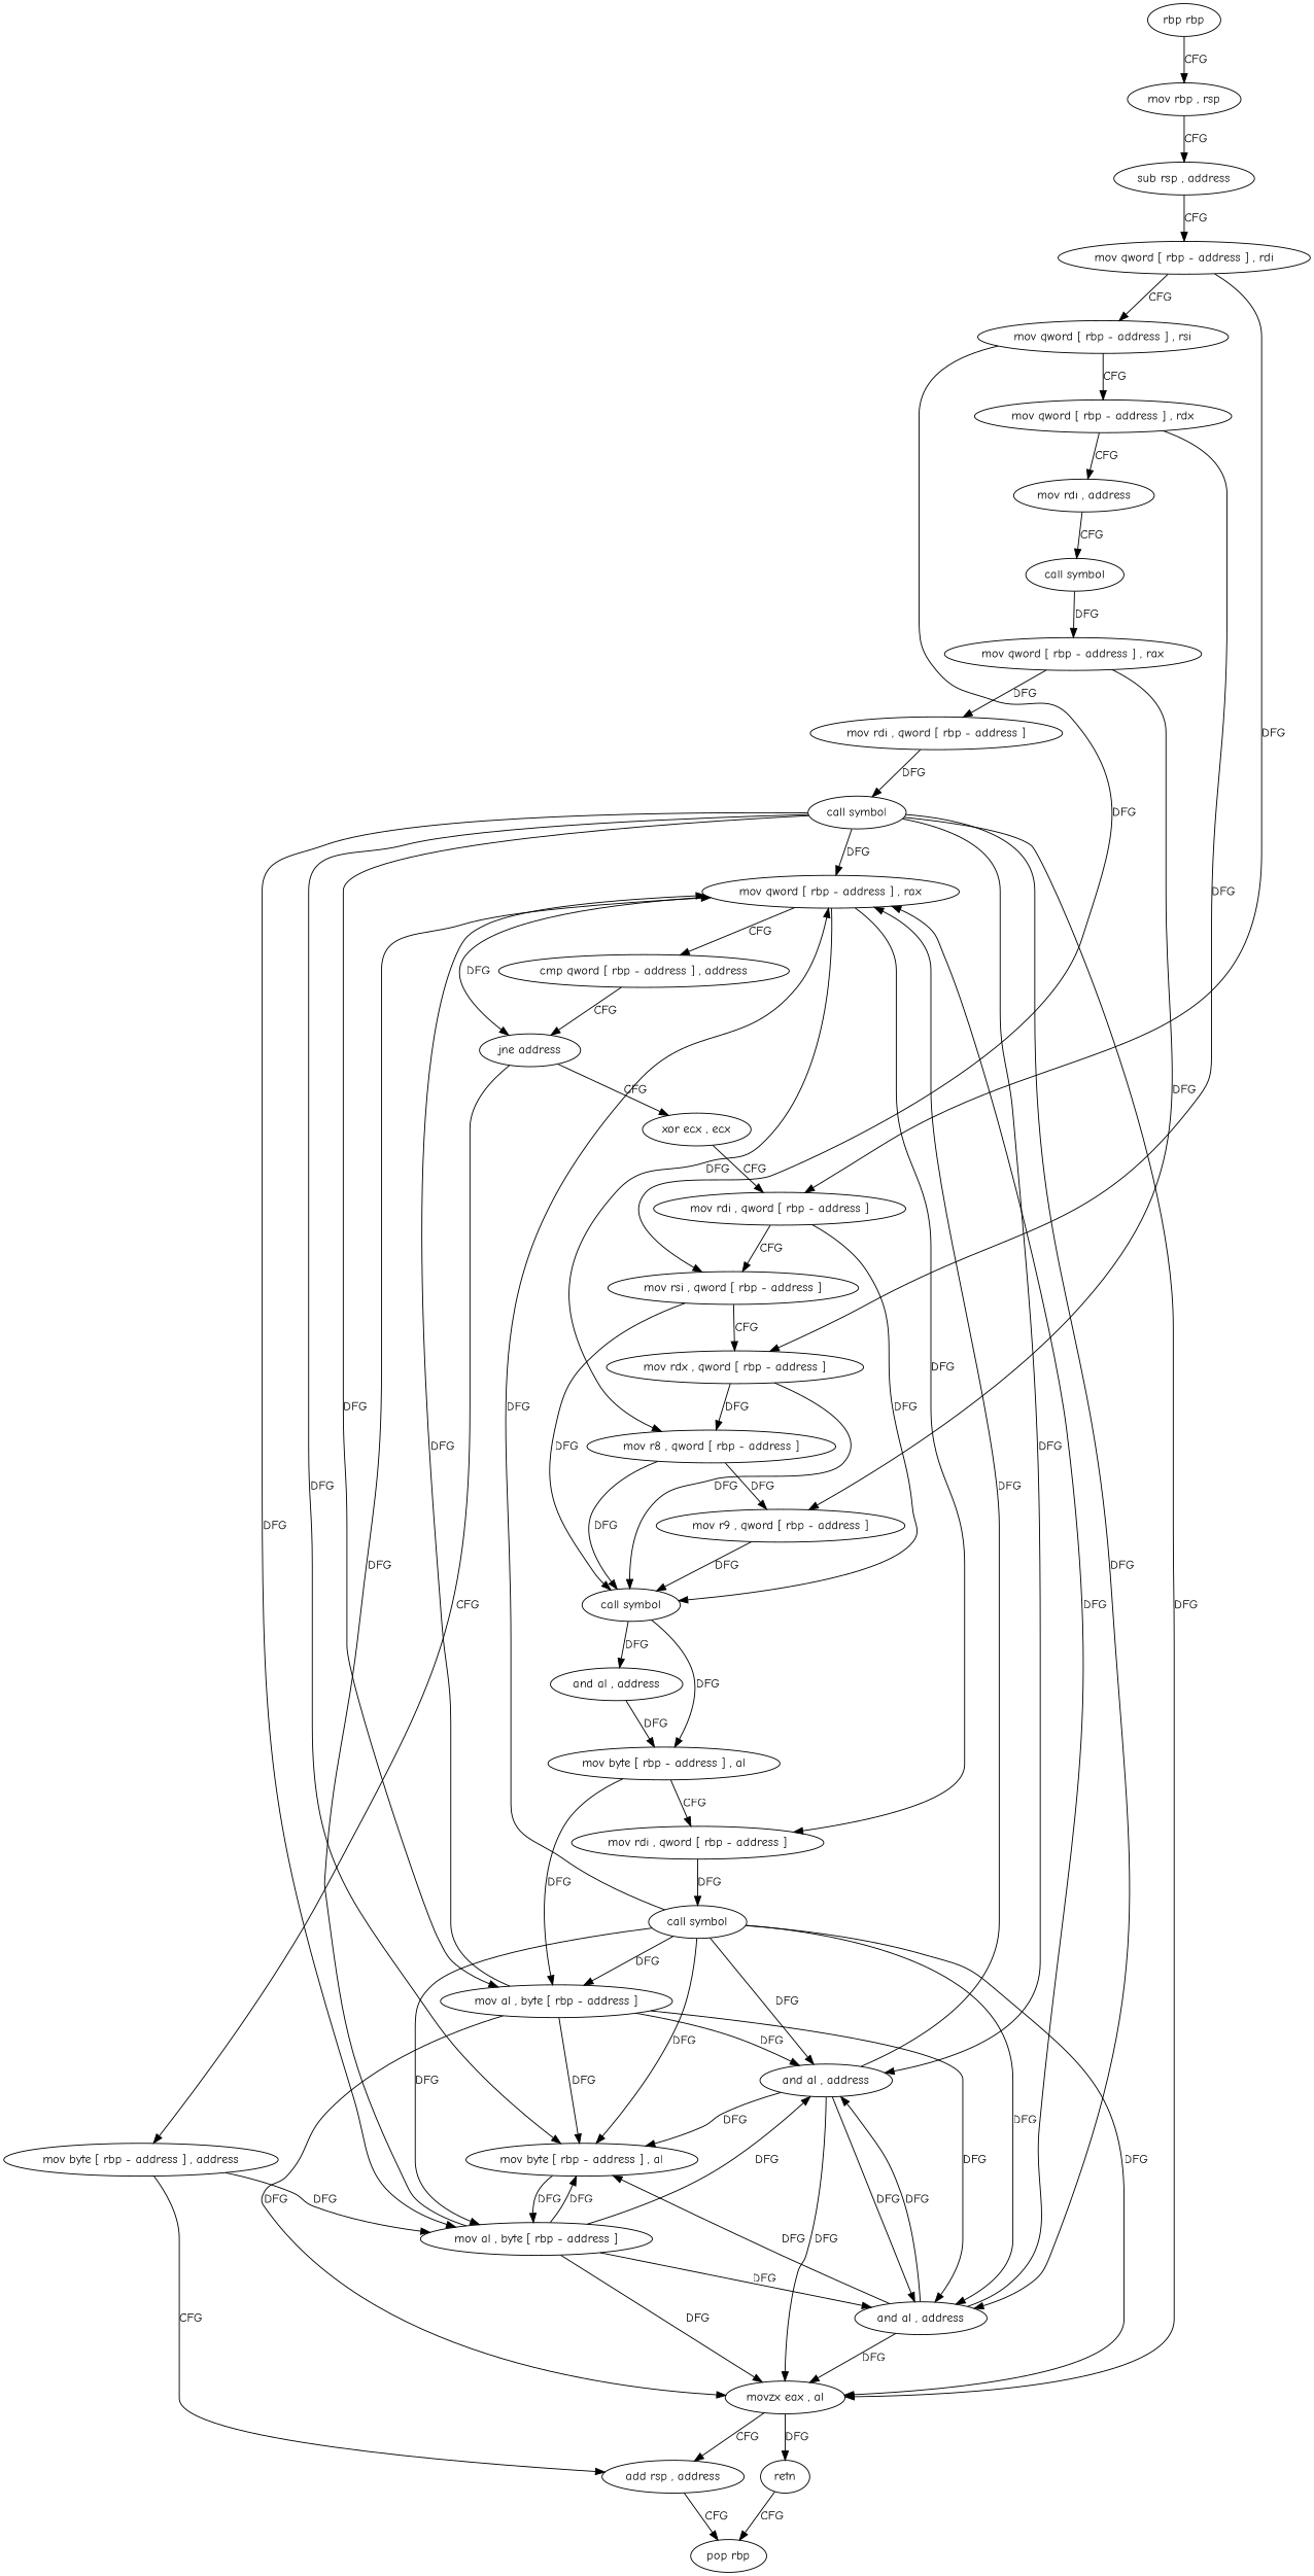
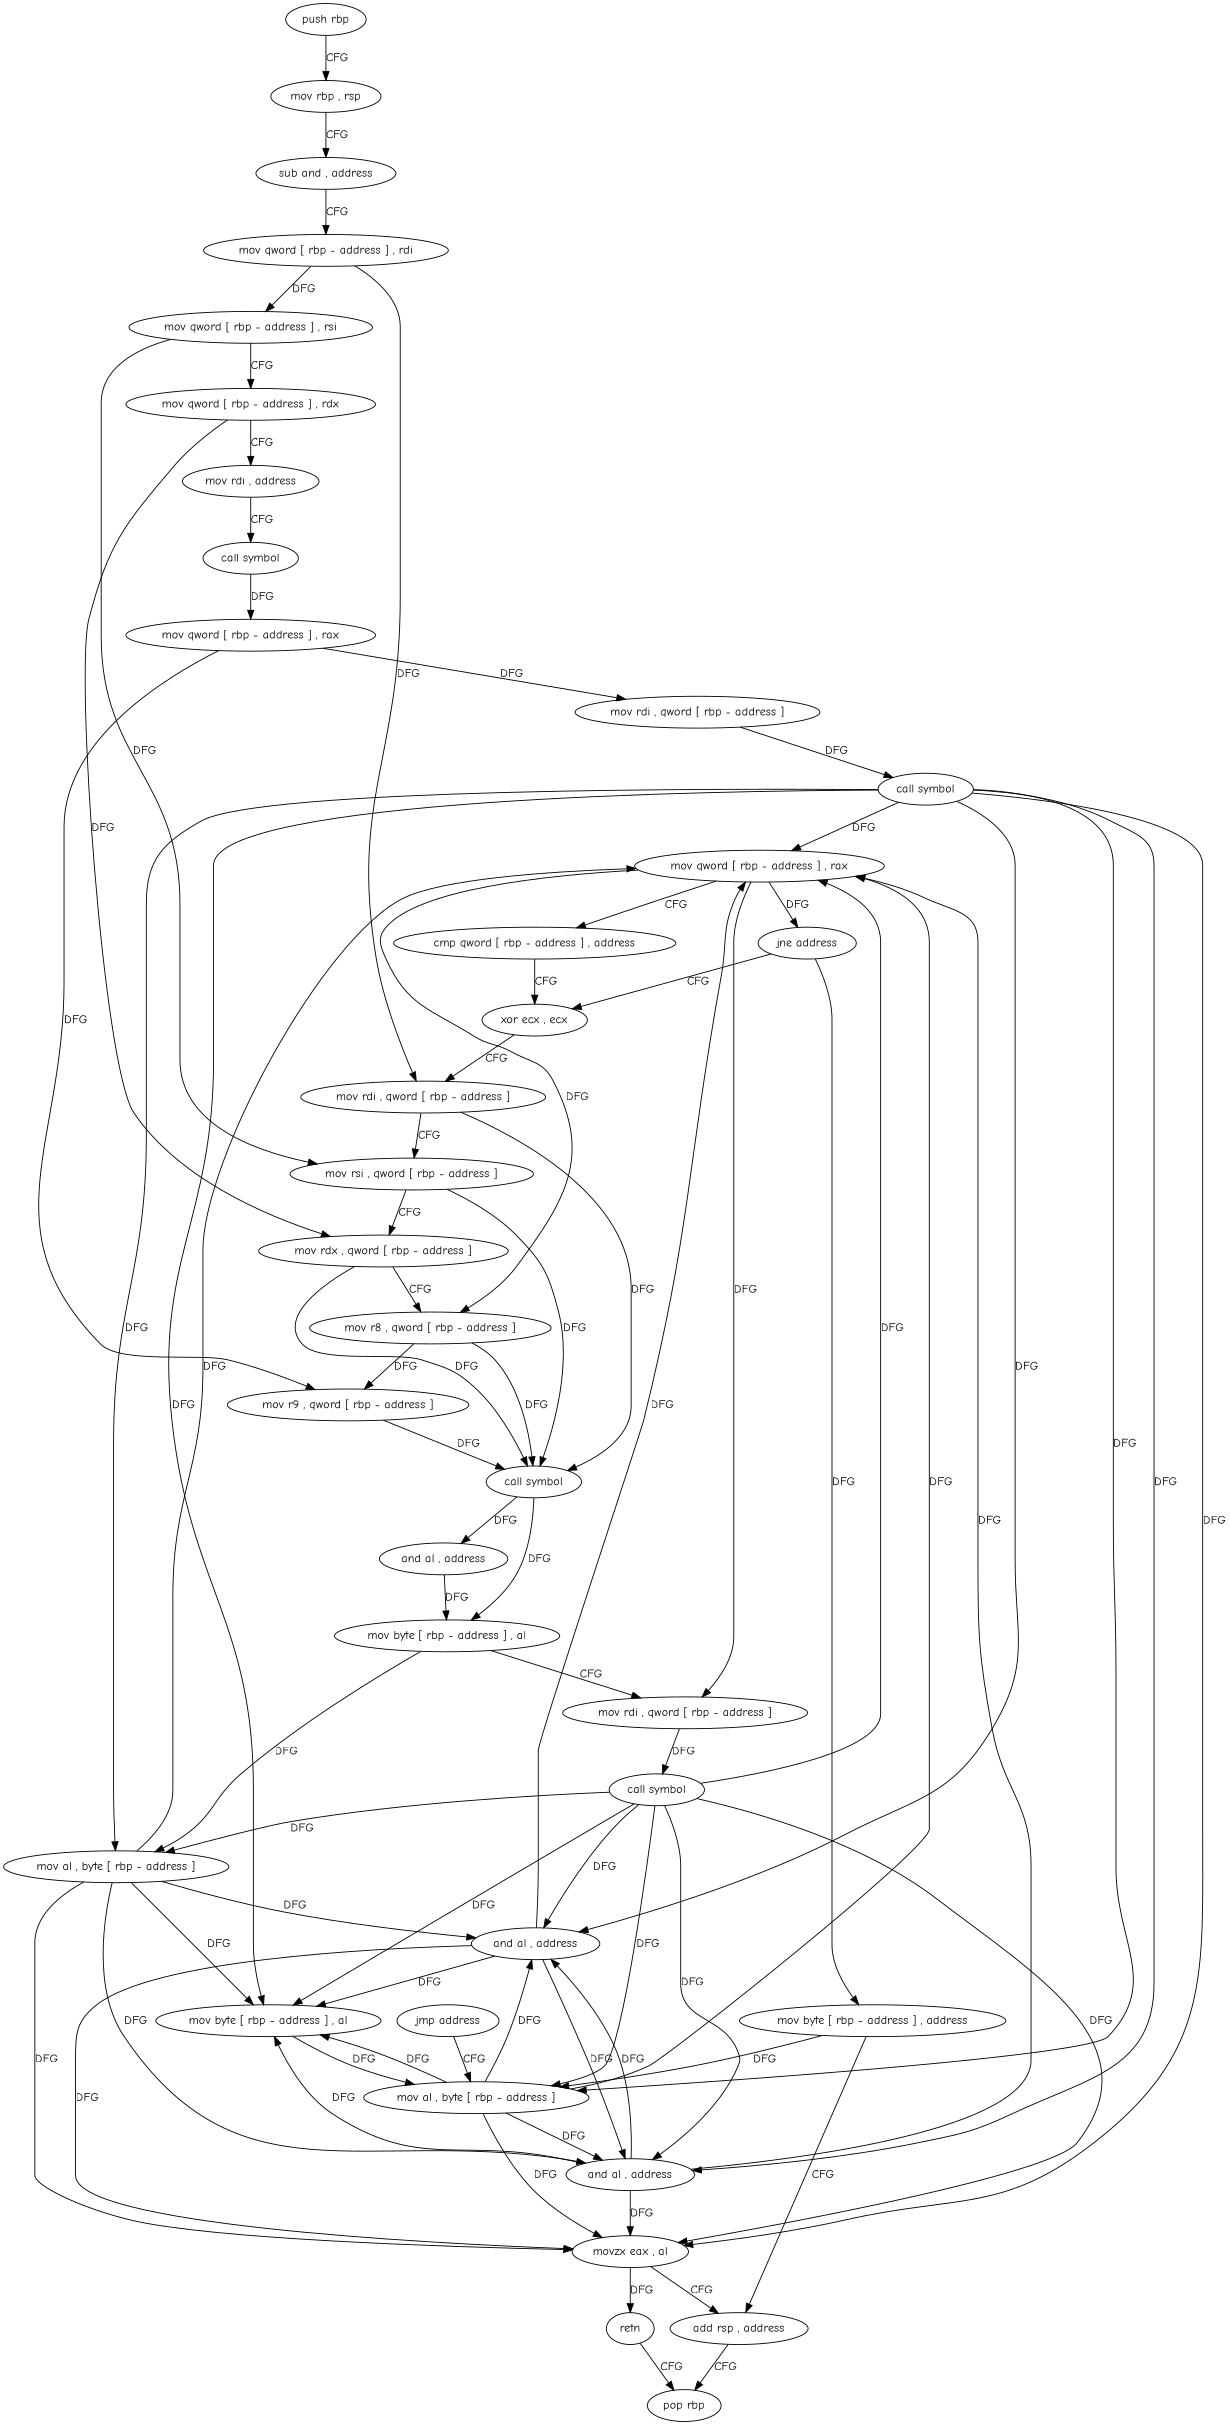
  digraph {
    fontname="Comic Neue"
    node [fontname="Comic Neue"]
    edge [fontname="Comic Neue"]
-   n1 [label="rbp rbp"]
+   n1 [label="push rbp"]
    n2 [label="mov rbp , rsp"]
-   n3 [label="sub rsp , address"]
+   n3 [label="sub and , address"]
    n4 [label="mov qword [ rbp - address ] , rdi"]
    n5 [label="mov qword [ rbp - address ] , rsi"]
    n6 [label="mov rdi , qword [ rbp - address ]"]
    n7 [label="mov qword [ rbp - address ] , rdx"]
    n8 [label="mov rsi , qword [ rbp - address ]"]
    n9 [label="call symbol"]
    n10 [label="mov rdi , address"]
    n11 [label="mov rdx , qword [ rbp - address ]"]
    n12 [label="call symbol"]
    n13 [label="mov r8 , qword [ rbp - address ]"]
    n14 [label="mov qword [ rbp - address ] , rax"]
    n15 [label="mov rdi , qword [ rbp - address ]"]
    n16 [label="mov r9 , qword [ rbp - address ]"]
    n17 [label="call symbol"]
    n18 [label="mov qword [ rbp - address ] , rax"]
    n19 [label="mov al , byte [ rbp - address ]"]
    n20 [label="and al , address"]
    n21 [label="mov byte [ rbp - address ] , al"]
    n22 [label="mov al , byte [ rbp - address ]"]
    n23 [label="and al , address"]
    n24 [label="movzx eax , al"]
    n25 [label="cmp qword [ rbp - address ] , address"]
    n26 [label="jne address"]
    n27 [label="mov rdi , qword [ rbp - address ]"]
    n28 [label="add rsp , address"]
    n29 [label=retn]
    n30 [label="xor ecx , ecx"]
    n31 [label="mov byte [ rbp - address ] , address"]
    n32 [label="call symbol"]
+   n33 [label="jmp address"]
    n34 [label="and al , address"]
    n35 [label="mov byte [ rbp - address ] , al"]
    n36 [label="pop rbp"]
    n1 -> n2 [label=CFG]
    n2 -> n3 [label=CFG]
    n3 -> n4 [label=CFG]
-   n4 -> n5 [label=CFG]
+   n4 -> n5 [label=DFG]
    n4 -> n6 [label=DFG]
    n5 -> n7 [label=CFG]
    n5 -> n8 [label=DFG]
    n6 -> n8 [label=CFG]
    n6 -> n9 [label=DFG]
    n7 -> n10 [label=CFG]
    n7 -> n11 [label=DFG]
    n8 -> n9 [label=DFG]
    n8 -> n11 [label=CFG]
    n9 -> n34 [label=DFG]
    n9 -> n35 [label=DFG]
    n10 -> n12 [label=CFG]
    n11 -> n9 [label=DFG]
-   n11 -> n13 [label=DFG]
+   n11 -> n13 [label=CFG]
    n12 -> n14 [label=DFG]
    n13 -> n9 [label=DFG]
    n13 -> n16 [label=DFG]
    n14 -> n15 [label=DFG]
    n14 -> n16 [label=DFG]
    n15 -> n17 [label=DFG]
    n16 -> n9 [label=DFG]
    n17 -> n18 [label=DFG]
    n17 -> n19 [label=DFG]
    n17 -> n20 [label=DFG]
    n17 -> n21 [label=DFG]
    n17 -> n22 [label=DFG]
    n17 -> n23 [label=DFG]
    n17 -> n24 [label=DFG]
    n18 -> n13 [label=DFG]
    n18 -> n25 [label=CFG]
    n18 -> n26 [label=DFG]
    n18 -> n27 [label=DFG]
    n19 -> n18 [label=DFG]
    n19 -> n20 [label=DFG]
    n19 -> n21 [label=DFG]
    n19 -> n23 [label=DFG]
    n19 -> n24 [label=DFG]
    n20 -> n18 [label=DFG]
    n20 -> n21 [label=DFG]
    n20 -> n23 [label=DFG]
    n20 -> n24 [label=DFG]
    n21 -> n22 [label=DFG]
    n22 -> n18 [label=DFG]
    n22 -> n20 [label=DFG]
    n22 -> n21 [label=DFG]
    n22 -> n23 [label=DFG]
    n22 -> n24 [label=DFG]
    n23 -> n18 [label=DFG]
    n23 -> n20 [label=DFG]
    n23 -> n21 [label=DFG]
    n23 -> n24 [label=DFG]
    n24 -> n28 [label=CFG]
    n24 -> n29 [label=DFG]
-   n25 -> n26 [label=CFG]
+   n25 -> n30 [label=CFG]
    n26 -> n30 [label=CFG]
-   n26 -> n31 [label=CFG]
+   n26 -> n31 [label=DFG]
    n27 -> n32 [label=DFG]
    n28 -> n36 [label=CFG]
    n29 -> n36 [label=CFG]
    n30 -> n6 [label=CFG]
    n31 -> n22 [label=DFG]
    n31 -> n28 [label=CFG]
    n32 -> n18 [label=DFG]
    n32 -> n19 [label=DFG]
    n32 -> n20 [label=DFG]
    n32 -> n21 [label=DFG]
    n32 -> n22 [label=DFG]
    n32 -> n23 [label=DFG]
    n32 -> n24 [label=DFG]
+   n33 -> n22 [label=CFG]
    n34 -> n35 [label=DFG]
    n35 -> n19 [label=DFG]
    n35 -> n27 [label=CFG]
  }
